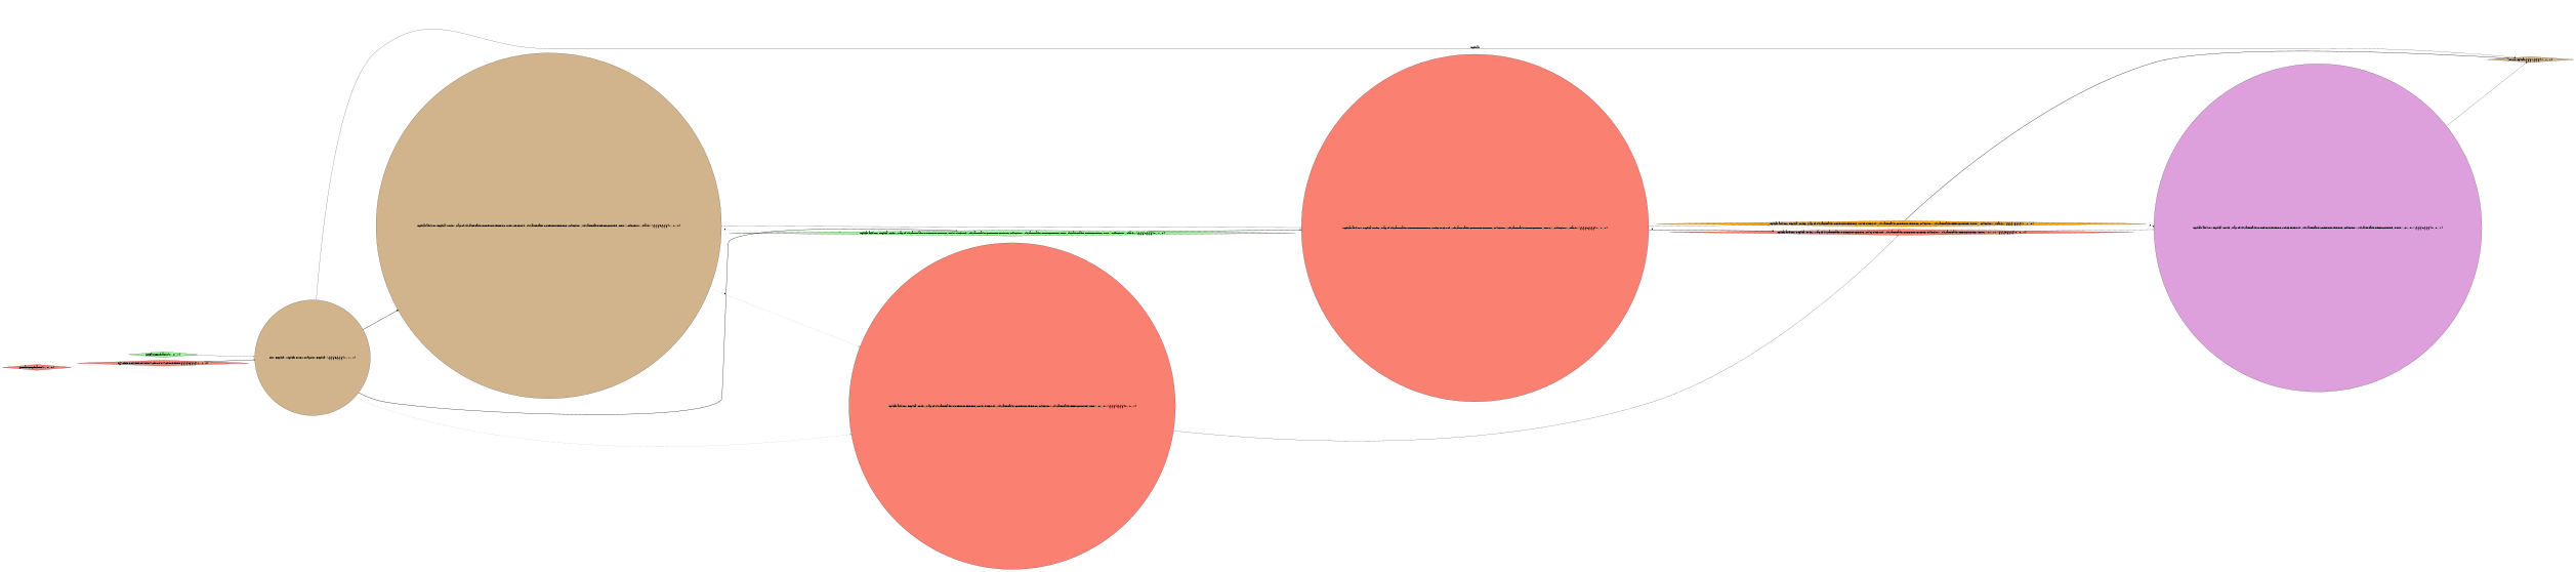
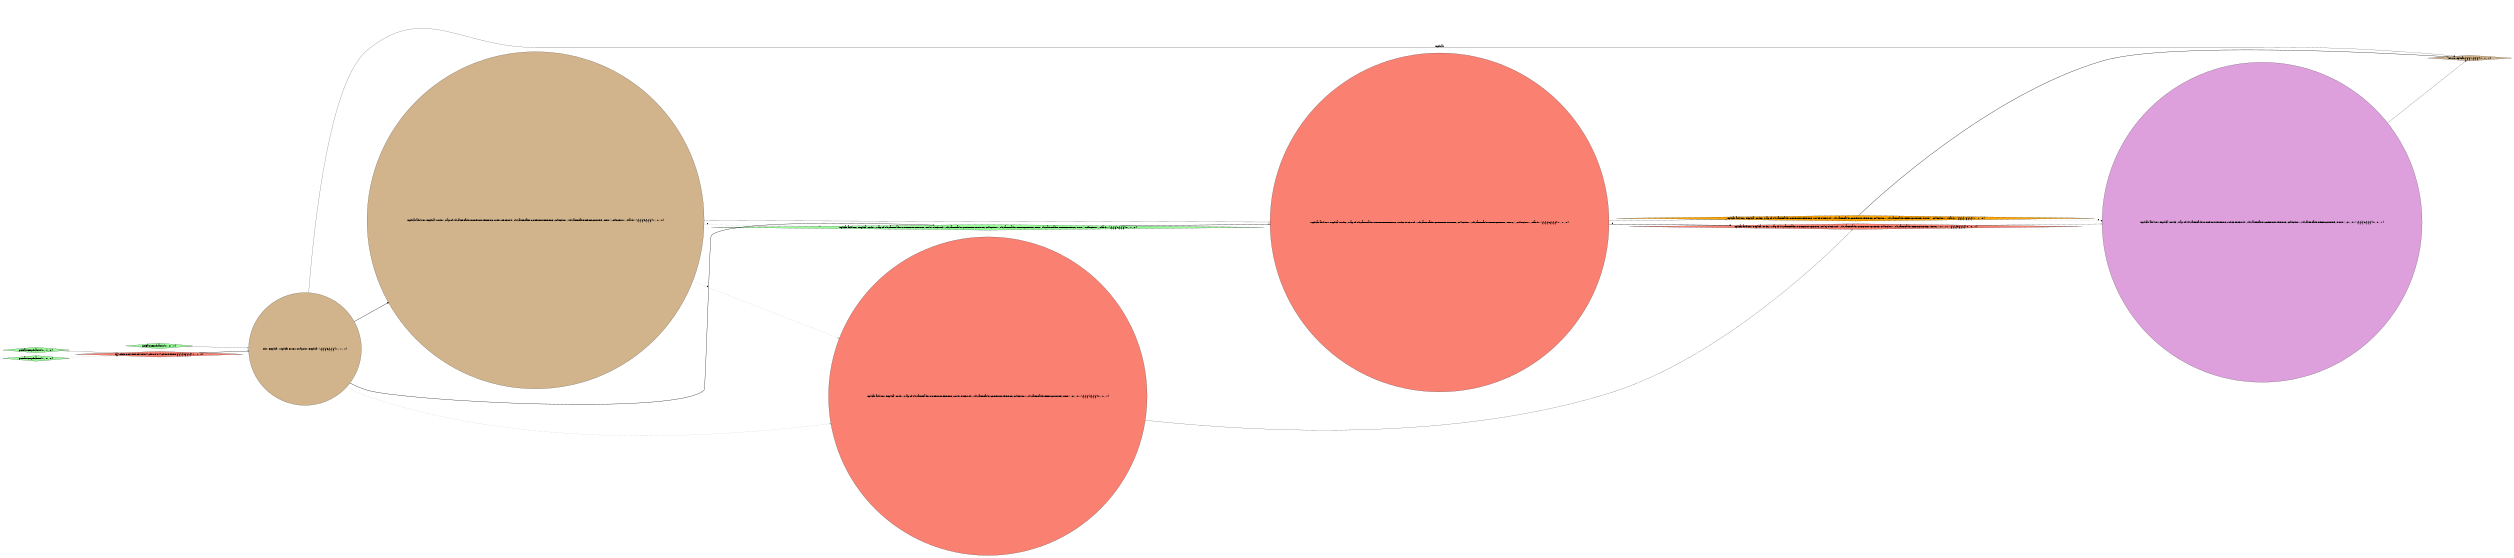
  digraph {
    rankdir=LR
    node [fillcolor=salmon shape=diamond style=filled]
    edge [arrowhead=odot style=solid]
    n1 [fillcolor=palegreen label="getBasicReplicaList['0', '0', '1']"]
    n2 [fillcolor=tan label="List<Replica> replicas = new ArrayList<Replica>()@@@3@@@['1', '1', '1']" shape=circle]
    n3 [fillcolor=tan label="return replicas@@@7@@@['1', '1', '1']"]
    n4 [label="replicas.add(new Replica(\"node1\",Map.of(ZkStateReader.NODE_NAME_PROP,\"node1:8983_solr\",ZkStateReader.CORE_NAME_PROP,\"collection1\",ZkStateReader.REPLICA_TYPE,\"NRT\"),\"c1\",\"s1\"))@@@4@@@['0', '0', '1']" shape=circle]
    n5 [fillcolor=tan label="replicas.add(new Replica(\"node1\",Map.of(ZkStateReader.NODE_NAME_PROP,\"node1:8983_solr\",ZkStateReader.CORE_NAME_PROP,\"collection1\",ZkStateReader.REPLICA_TYPE,\"NRT\"),\"collection1\",\"shard1\"))@@@5@@@['1', '0', '0']" shape=circle]
    n6 [fillcolor=palegreen label="replicas.add(new Replica(\"node1\",Map.of(ZkStateReader.NODE_NAME_PROP,\"node1:8983_solr\",ZkStateReader.CORE_NAME_PROP,\"collection1\",ZkStateReader.REPLICA_TYPE,\"NRT\",ZkStateReader.LEADER_PROP,\"true\"),\"collection1\",\"shard1\"))@@@5@@@['0', '1', '0']"]
    n7 [fillcolor=orange label="replicas.add(new Replica(\"node3\",Map.of(ZkStateReader.NODE_NAME_PROP,\"node3:8983_solr\",ZkStateReader.CORE_NAME_PROP,\"collection1\",ZkStateReader.REPLICA_TYPE,\"PULL\"),\"collection1\",\"shard1\"))@@@7@@@['1', '1', '0']"]
    n8 [fillcolor=plum label="replicas.add(new Replica(\"node3\",Map.of(ZkStateReader.NODE_NAME_PROP,\"node3:8983_solr\",ZkStateReader.CORE_NAME_PROP,\"collection1\",ZkStateReader.REPLICA_TYPE,\"PULL\"),\"c1\",\"s1\"))@@@6@@@['0', '0', '1']" shape=circle]
+   n9 [fillcolor=palegreen label="getBasicReplicaList['0', '1', '0']"]
    n10 [label="UrlScheme.INSTANCE.setUrlScheme(UrlScheme.HTTP)@@@3@@@['1', '1', '0']"]
-   n11 [label="getBasicReplicaList['1', '0', '0']"]
+   n11 [fillcolor=palegreen label="getBasicReplicaList['1', '0', '0']"]
    n12 [label="replicas.add(new Replica(\"node2\",Map.of(ZkStateReader.NODE_NAME_PROP,\"node2:8983_solr\",ZkStateReader.CORE_NAME_PROP,\"collection1\",ZkStateReader.REPLICA_TYPE,\"TLOG\"),\"c1\",\"s1\"))@@@5@@@['0', '0', '1']"]
    n13 [label="replicas.add(new Replica(\"node2\",Map.of(ZkStateReader.NODE_NAME_PROP,\"node2:8983_solr\",ZkStateReader.CORE_NAME_PROP,\"collection1\",ZkStateReader.REPLICA_TYPE,\"TLOG\"),\"collection1\",\"shard1\"))@@@6@@@['1', '1', '0']" shape=circle]
    n1 -> n2 [arrowhead=onormal]
    n2 -> n3 [arrowhead=dot label=replicas]
    n2 -> n4 [style=dotted]
    n2 -> n5 [arrowhead=dot style=bold]
    n2 -> n6 [style=bold]
    n4 -> n12
    n5 -> n4 [arrowhead=onormal label=0 style=dotted]
    n5 -> n6 [label=0 style=dotted]
    n5 -> n13
    n6 -> n13 [arrowhead=onormal style=bold]
    n7 -> n3 [style=bold]
    n7 -> n8 [arrowhead=dot label=0 style=dotted]
    n8 -> n3 [arrowhead=dot]
+   n9 -> n10 [arrowhead=onormal]
    n10 -> n2 [style=bold]
    n11 -> n10 [arrowhead=dot style=dotted]
    n12 -> n8
    n13 -> n7
    n13 -> n12 [arrowhead=dot label=0 style=bold]
  }
